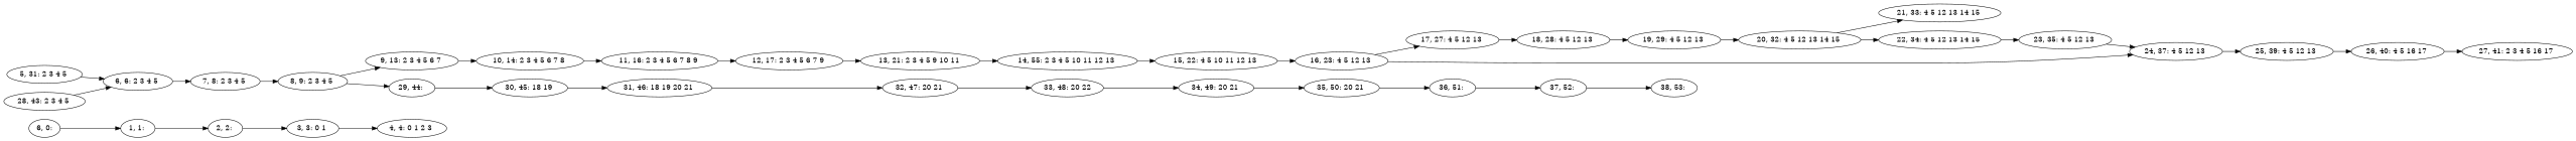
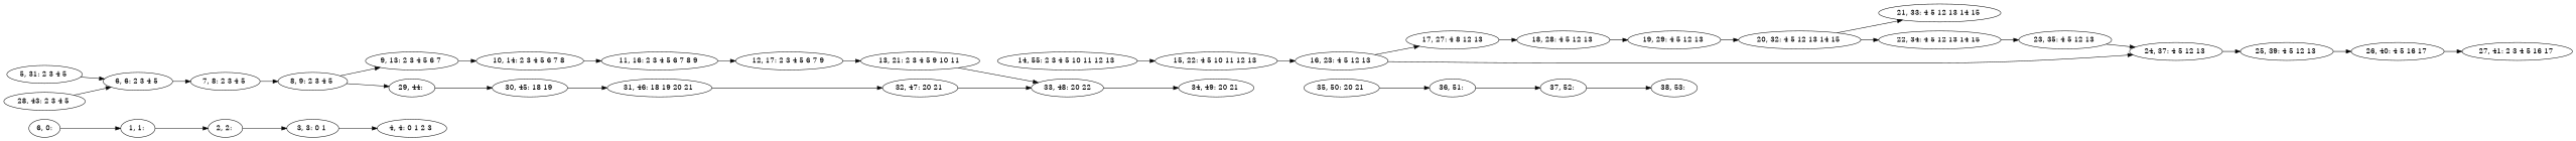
  digraph {
    fontname="DejaVu Serif"
    rankdir=LR
    node [fontname="DejaVu Serif"]
    edge [fontname="DejaVu Serif"]
    n1 [label="6, 0:"]
    n2 [label="1, 1: "]
    n3 [label="2, 2: "]
    n4 [label="3, 3: 0 1 "]
    n5 [label="4, 4: 0 1 2 3 "]
    n6 [label="5, 31: 2 3 4 5 "]
    n7 [label="6, 6: 2 3 4 5 "]
    n8 [label="7, 8: 2 3 4 5 "]
    n9 [label="8, 9: 2 3 4 5 "]
    n10 [label="9, 13: 2 3 4 5 6 7 "]
    n11 [label="29, 44: "]
    n12 [label="10, 14: 2 3 4 5 6 7 8 "]
    n13 [label="30, 45: 18 19 "]
    n14 [label="11, 16: 2 3 4 5 6 7 8 9 "]
    n15 [label="12, 17: 2 3 4 5 6 7 9 "]
    n16 [label="13, 21: 2 3 4 5 9 10 11 "]
    n17 [label="14, 55: 2 3 4 5 10 11 12 13 "]
    n18 [label="15, 22: 4 5 10 11 12 13 "]
    n19 [label="16, 23: 4 5 12 13 "]
-   n20 [label="17, 27: 4 5 12 13 "]
+   n20 [label="17, 27: 4 8 12 13"]
    n21 [label="24, 37: 4 5 12 13 "]
    n22 [label="18, 28: 4 5 12 13 "]
    n23 [label="25, 39: 4 5 12 13 "]
    n24 [label="19, 29: 4 5 12 13 "]
    n25 [label="20, 32: 4 5 12 13 14 15 "]
    n26 [label="21, 33: 4 5 12 13 14 15 "]
    n27 [label="22, 34: 4 5 12 13 14 15 "]
    n28 [label="23, 35: 4 5 12 13 "]
    n29 [label="26, 40: 4 5 16 17 "]
    n30 [label="27, 41: 2 3 4 5 16 17 "]
    n31 [label="28, 43: 2 3 4 5 "]
    n32 [label="31, 46: 18 19 20 21 "]
    n33 [label="32, 47: 20 21 "]
    n34 [label="33, 48: 20 22"]
    n35 [label="34, 49: 20 21 "]
    n36 [label="35, 50: 20 21 "]
    n37 [label="36, 51: "]
    n38 [label="37, 52: "]
    n39 [label="38, 53: "]
    n1 -> n2
    n2 -> n3
    n3 -> n4
    n4 -> n5
    n6 -> n7
    n7 -> n8
    n8 -> n9
    n9 -> n10
    n9 -> n11
    n10 -> n12
    n11 -> n13
    n12 -> n14
    n13 -> n32
    n14 -> n15
    n15 -> n16
-   n16 -> n17
+   n16 -> n34
    n17 -> n18
    n18 -> n19
    n19 -> n20
    n19 -> n21
    n20 -> n22
    n21 -> n23
    n22 -> n24
    n23 -> n29
    n24 -> n25
    n25 -> n26
    n25 -> n27
    n27 -> n28
    n28 -> n21
    n29 -> n30
    n31 -> n7
    n32 -> n33
    n33 -> n34
    n34 -> n35
-   n35 -> n36
    n36 -> n37
    n37 -> n38
    n38 -> n39
  }
